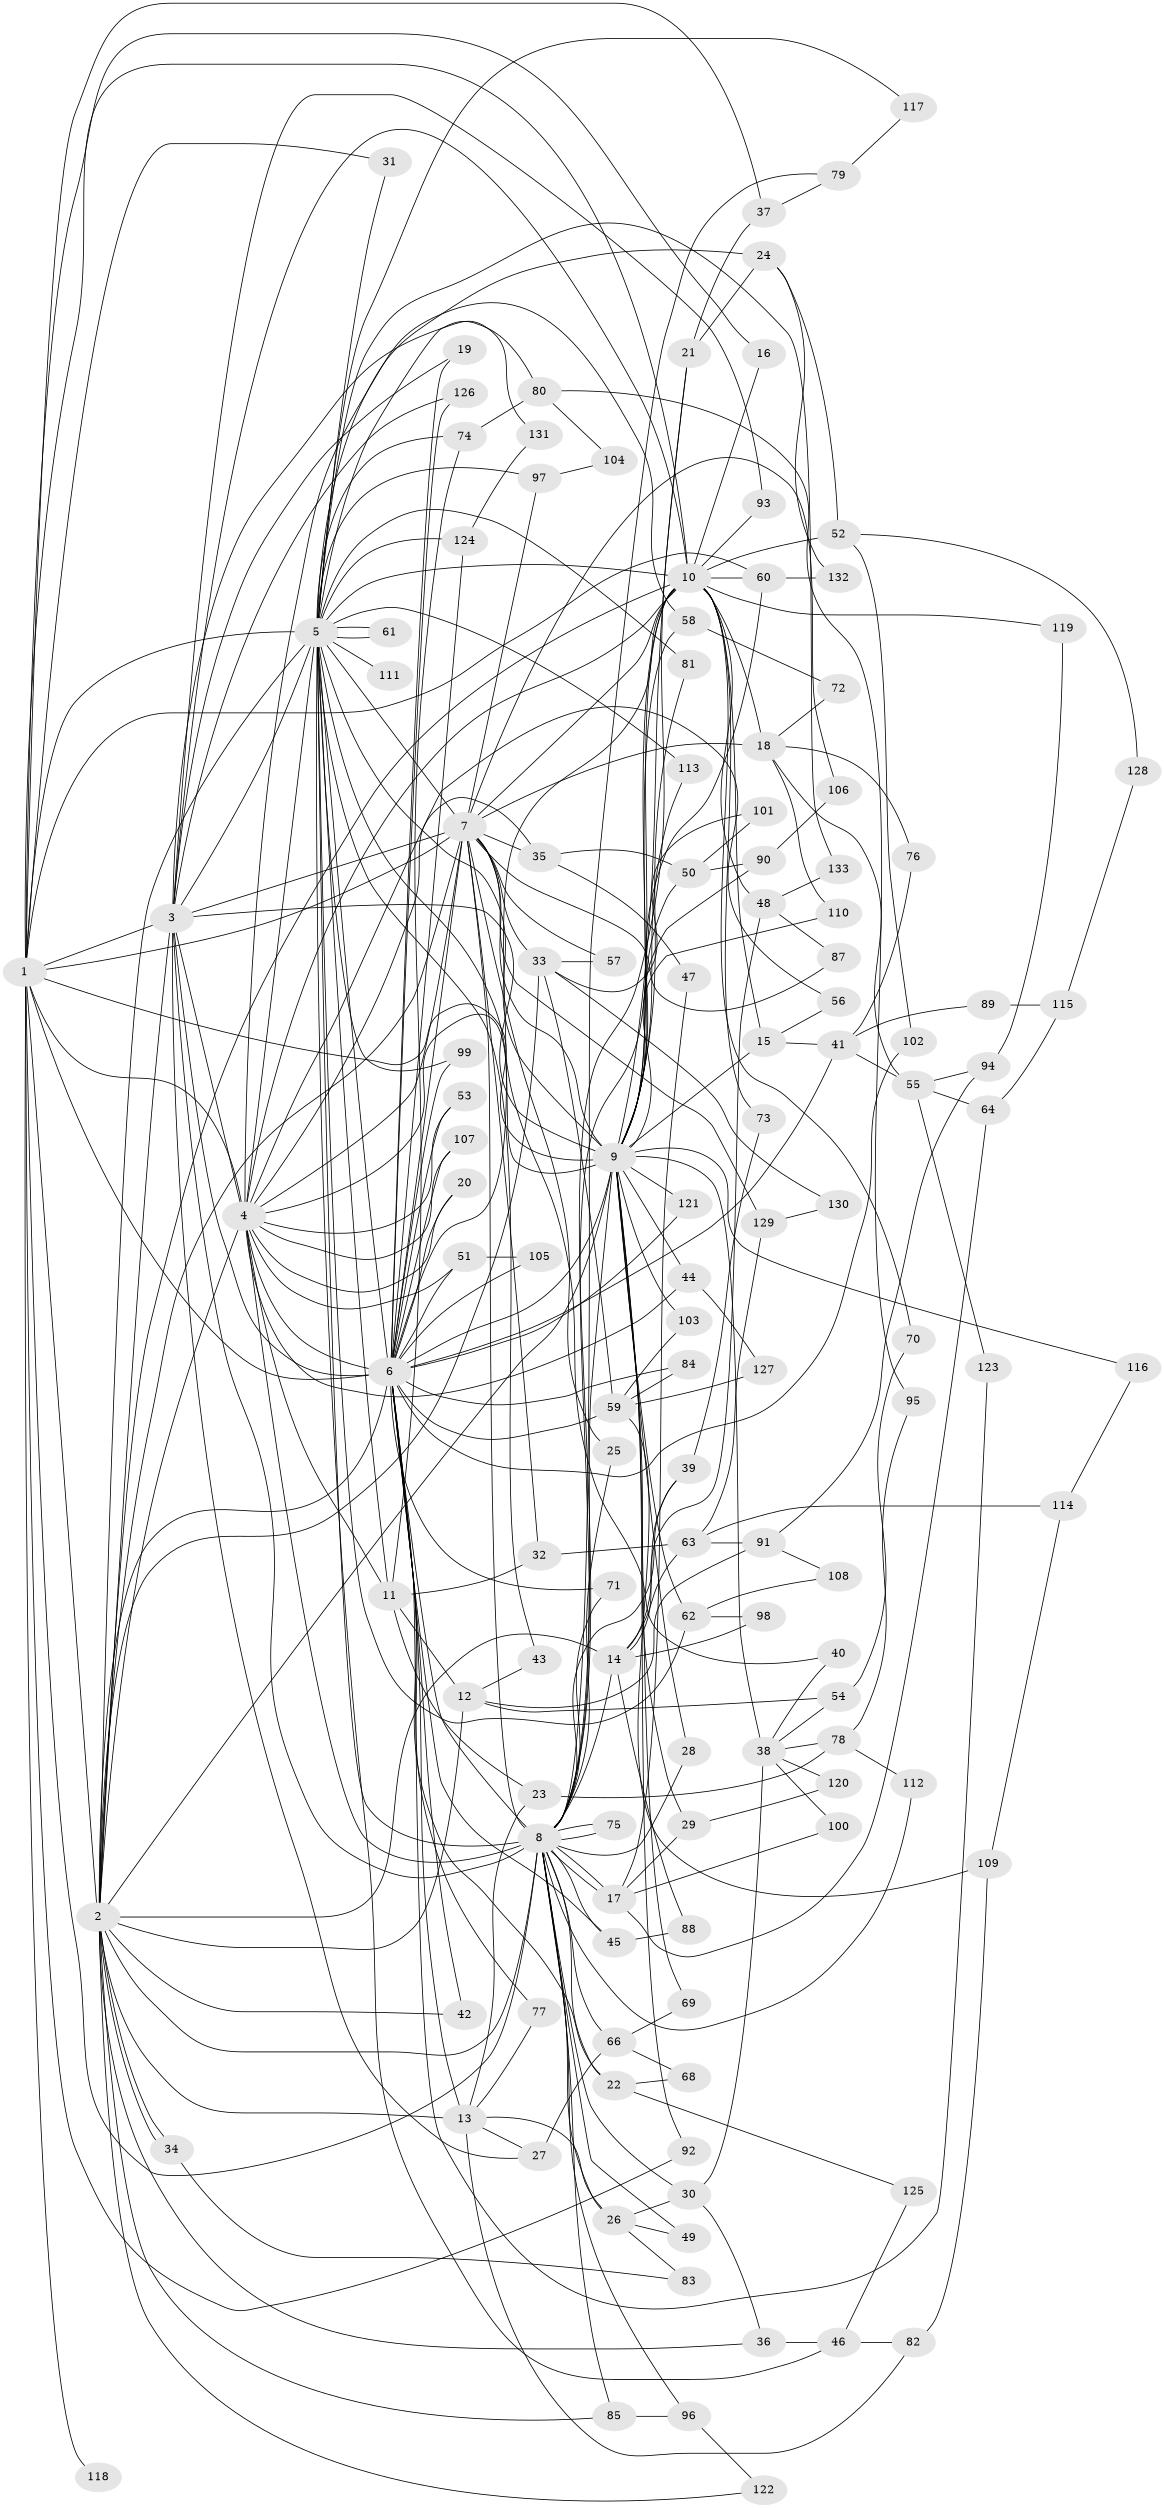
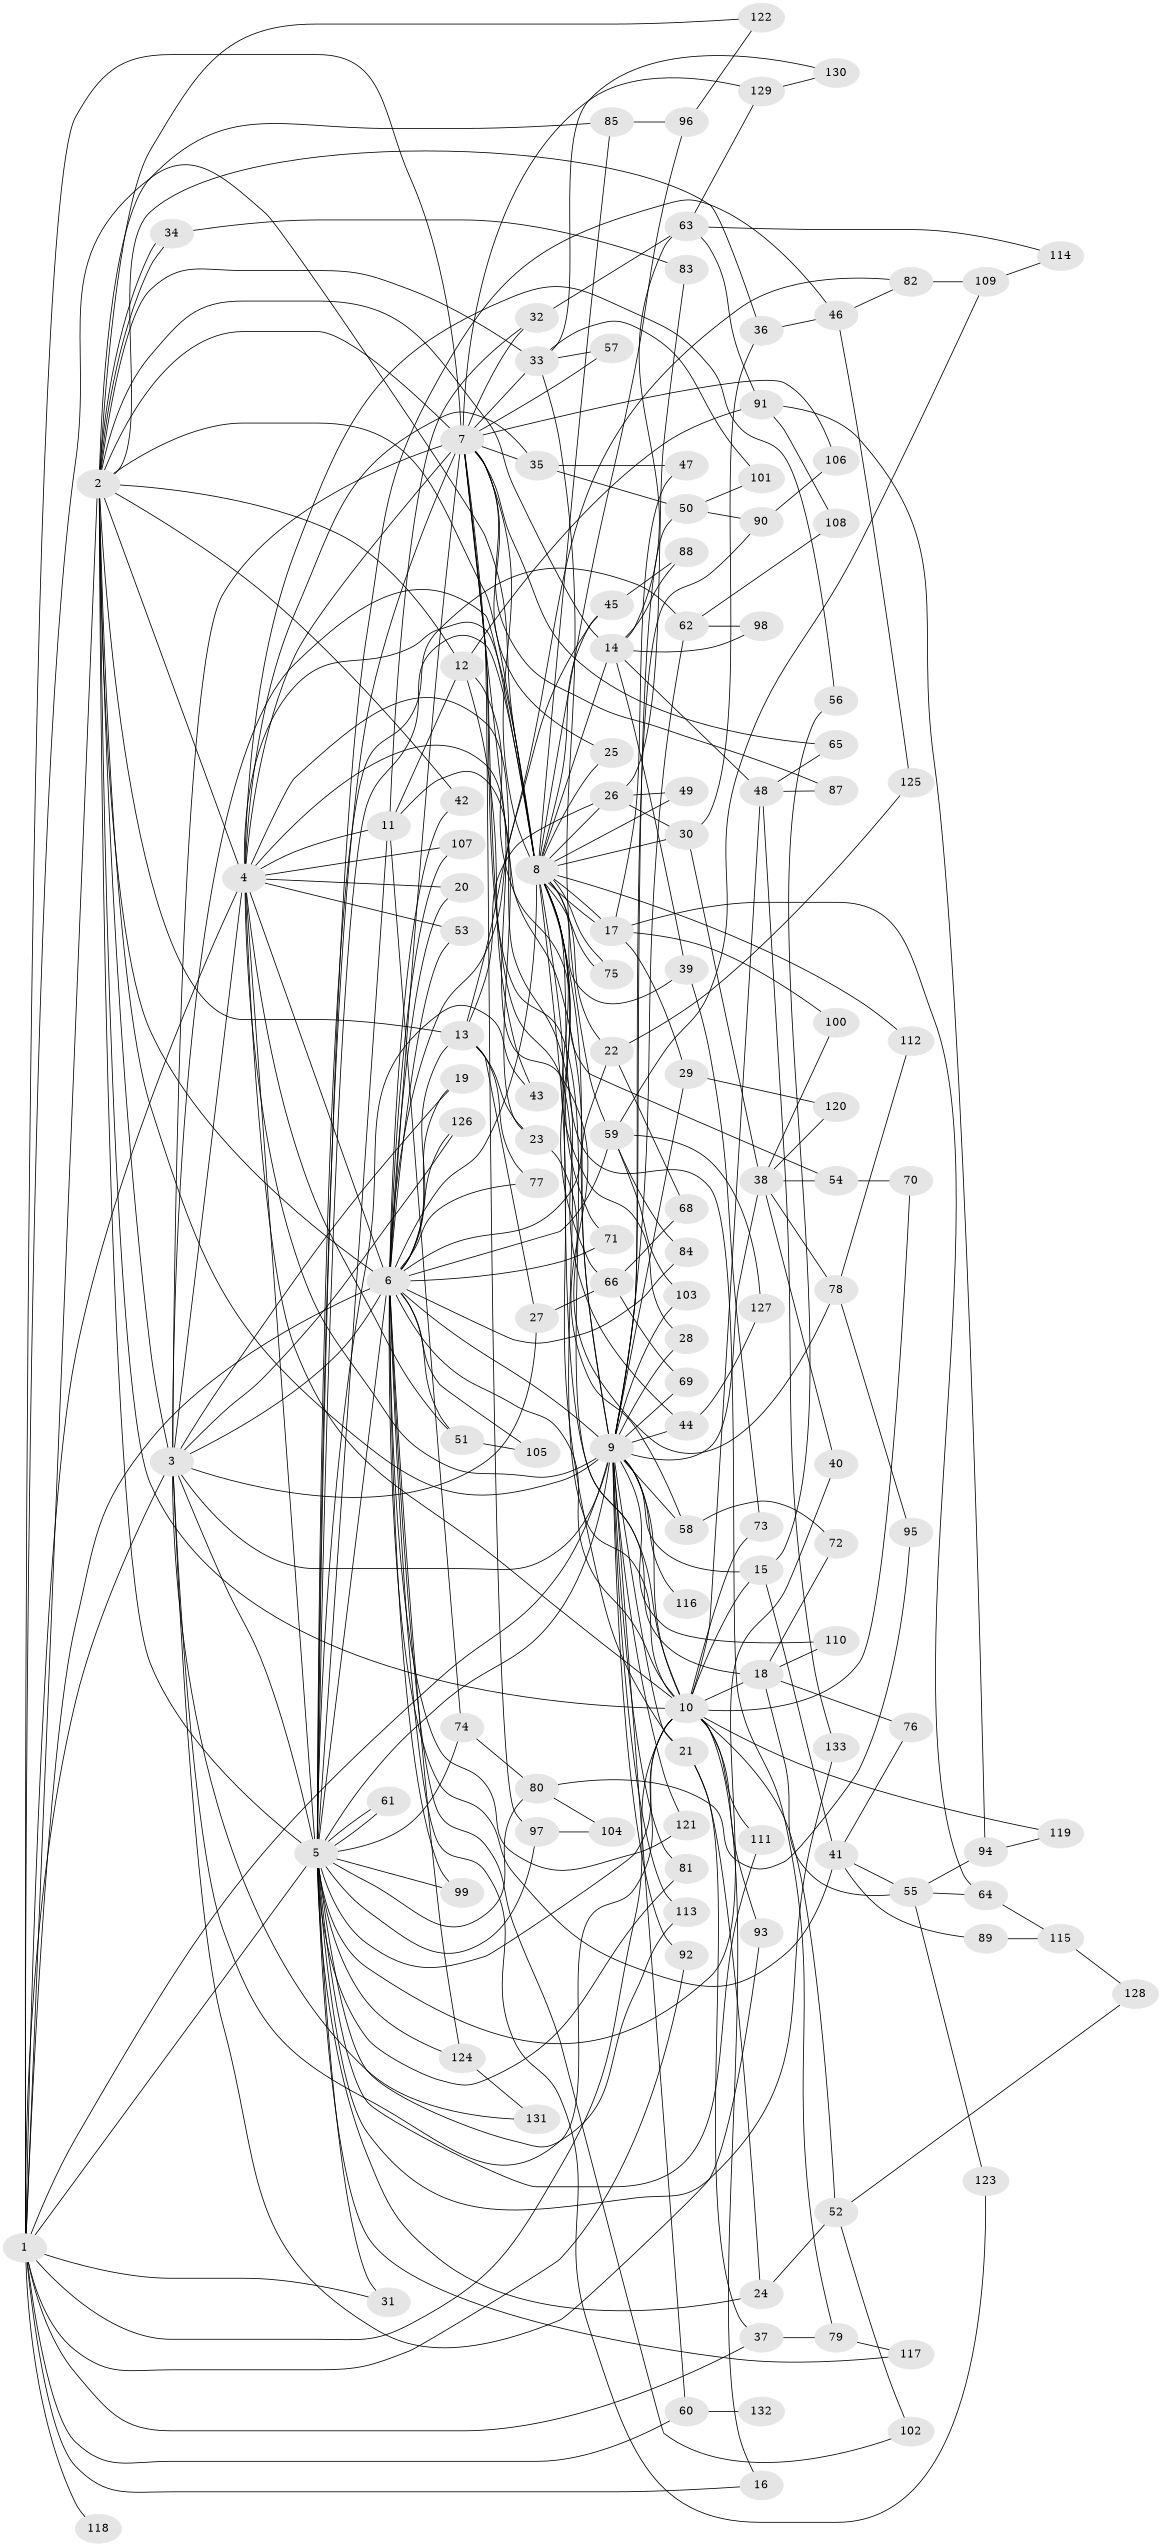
  graph {
    rankdir=LR
    node [color=gray90 style=filled]
    1
    2
    3
    4
    5
    6
    7
    8
    9
    10
    16
    31
    37
    60
    92
    118
    12
    13
    14
    33
    34
    36
    42
    85
    122
    19
    27
    93
    126
    131
    11
    20
    35
    44
    51
    53
    56
    58
    107
    24
    40
    43
    46
    61
    62
    74
    80
    81
    97
    99
    111
    113
    117
    124
    133
    22
    41
    45
    59
    71
    77
    84
    102
    105
    121
    123
    18
    25
    32
    57
+   65
    87
    106
    129
    17
    21
    26
    28
    30
    39
    49
    66
    75
    79
    96
    112
    15
    29
    38
    50
    69
    90
    103
    110
    116
    48
    52
    70
    73
    119
    132
    54
    91
    23
    82
    63
    88
    98
    101
    130
    83
    47
    127
    72
    125
    108
    95
    104
    68
    55
    76
    89
    109
    64
    100
    120
    78
    128
    94
    114
    115
    1 -- 2
    1 -- 3
    1 -- 4
    1 -- 5
    1 -- 6
    1 -- 7
    1 -- 8
    1 -- 9
    1 -- 10
    1 -- 16
    1 -- 31
    1 -- 37
    1 -- 60
    1 -- 92
    1 -- 118
    2 -- 3
    2 -- 4
    2 -- 5
    2 -- 6
    2 -- 7
    2 -- 8
    2 -- 9
    2 -- 10
    2 -- 12
    2 -- 13
    2 -- 14
    2 -- 33
    2 -- 34
    2 -- 34
    2 -- 36
    2 -- 42
    2 -- 85
    2 -- 122
    3 -- 4
    3 -- 5
    3 -- 6
    3 -- 7
    3 -- 8
    3 -- 9
    3 -- 10
    3 -- 19
    3 -- 27
    3 -- 93
    3 -- 126
    3 -- 131
    4 -- 5
    4 -- 6
    4 -- 7
    4 -- 8
    4 -- 9
    4 -- 10
    4 -- 11
    4 -- 20
    4 -- 35
    4 -- 44
    4 -- 51
    4 -- 53
    4 -- 56
    4 -- 58
    4 -- 107
    5 -- 6
    5 -- 7
    5 -- 8
    5 -- 9
    5 -- 10
    5 -- 31
    5 -- 11
    5 -- 24
    5 -- 40
    5 -- 43
    5 -- 46
    5 -- 61
    5 -- 61
    5 -- 62
    5 -- 74
    5 -- 80
    5 -- 81
    5 -- 97
    5 -- 99
    5 -- 111
    5 -- 113
    5 -- 117
    5 -- 124
    5 -- 133
    6 -- 7
    6 -- 8
    6 -- 9
    6 -- 10
    6 -- 13
    6 -- 42
    6 -- 19
    6 -- 126
    6 -- 20
    6 -- 51
    6 -- 53
    6 -- 107
    6 -- 99
    6 -- 124
    6 -- 22
    6 -- 41
    6 -- 45
    6 -- 59
    6 -- 71
    6 -- 77
    6 -- 84
    6 -- 102
    6 -- 105
    6 -- 121
    6 -- 123
    7 -- 8
    7 -- 9
    7 -- 10
    7 -- 33
    7 -- 35
    7 -- 97
    7 -- 18
    7 -- 25
    7 -- 32
    7 -- 57
+   7 -- 65
    7 -- 87
    7 -- 106
    7 -- 129
    8 -- 9
    8 -- 10
    8 -- 14
    8 -- 85
    8 -- 22
    8 -- 45
    8 -- 71
    8 -- 25
    8 -- 17
    8 -- 17
    8 -- 21
    8 -- 26
    8 -- 28
    8 -- 30
    8 -- 39
    8 -- 49
    8 -- 66
    8 -- 75
    8 -- 75
    8 -- 79
    8 -- 96
    8 -- 112
    9 -- 10
    9 -- 60
    9 -- 92
    9 -- 44
    9 -- 58
    9 -- 62
    9 -- 81
    9 -- 113
    9 -- 121
    9 -- 21
    9 -- 28
    9 -- 15
    9 -- 29
    9 -- 38
    9 -- 50
    9 -- 69
    9 -- 90
    9 -- 103
    9 -- 110
    9 -- 116
    10 -- 16
    10 -- 93
-   10 -- 60
+   10 -- 111
    10 -- 18
    10 -- 15
    10 -- 48
    10 -- 52
    10 -- 70
    10 -- 73
    10 -- 119
    37 -- 79
    60 -- 132
    12 -- 43
    12 -- 54
    12 -- 91
    13 -- 27
    13 -- 77
    13 -- 26
    13 -- 23
    13 -- 82
    14 -- 39
    14 -- 48
    14 -- 63
    14 -- 88
    14 -- 98
    33 -- 59
    33 -- 57
    33 -- 101
    33 -- 130
    34 -- 83
    36 -- 46
    85 -- 96
    27 -- 66
    11 -- 12
    11 -- 74
    11 -- 32
    11 -- 23
    35 -- 50
    35 -- 47
    44 -- 127
    51 -- 105
    58 -- 72
    24 -- 52
-   24 -- 132
    46 -- 82
    46 -- 125
    62 -- 98
    62 -- 108
    74 -- 80
    80 -- 95
    80 -- 104
    97 -- 104
    124 -- 131
    22 -- 125
    22 -- 68
    41 -- 55
    41 -- 76
    41 -- 89
    45 -- 88
    59 -- 84
    59 -- 103
    59 -- 127
    59 -- 109
    18 -- 110
    18 -- 72
    18 -- 55
    18 -- 76
    32 -- 63
    129 -- 130
    17 -- 29
    17 -- 47
    17 -- 64
    17 -- 100
    21 -- 37
    21 -- 24
    26 -- 30
    26 -- 49
    26 -- 83
    30 -- 36
    30 -- 38
    39 -- 73
    66 -- 69
    66 -- 68
    79 -- 117
    96 -- 122
    15 -- 56
    15 -- 41
    29 -- 120
    38 -- 40
    38 -- 54
    38 -- 100
    38 -- 120
    38 -- 78
    50 -- 90
    50 -- 101
    90 -- 106
    48 -- 133
+   48 -- 65
    48 -- 87
    52 -- 102
    52 -- 128
    54 -- 70
    91 -- 108
    91 -- 94
    23 -- 78
    82 -- 109
    63 -- 129
    63 -- 91
    63 -- 114
    55 -- 123
    55 -- 64
    55 -- 94
    89 -- 115
    109 -- 114
    64 -- 115
    78 -- 112
    78 -- 95
    94 -- 119
-   114 -- 116
    115 -- 128
  }
